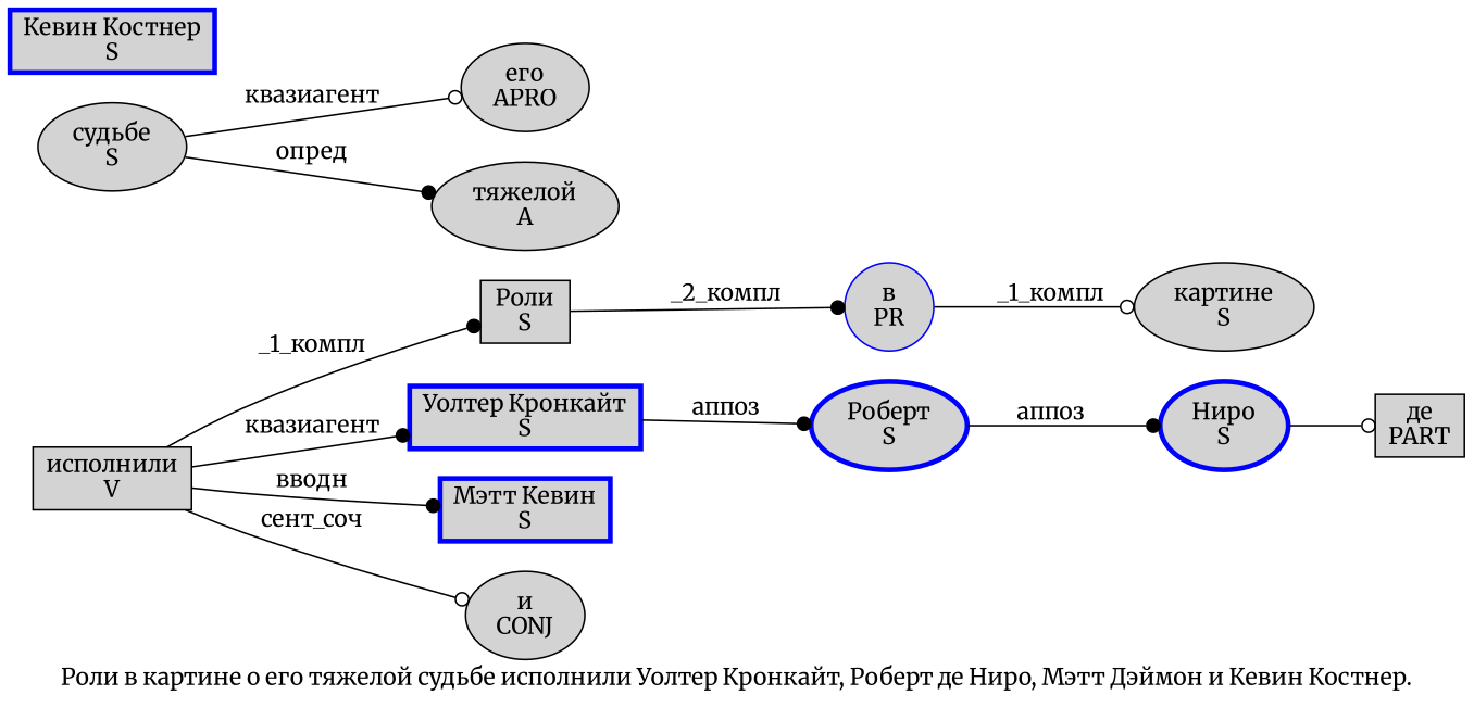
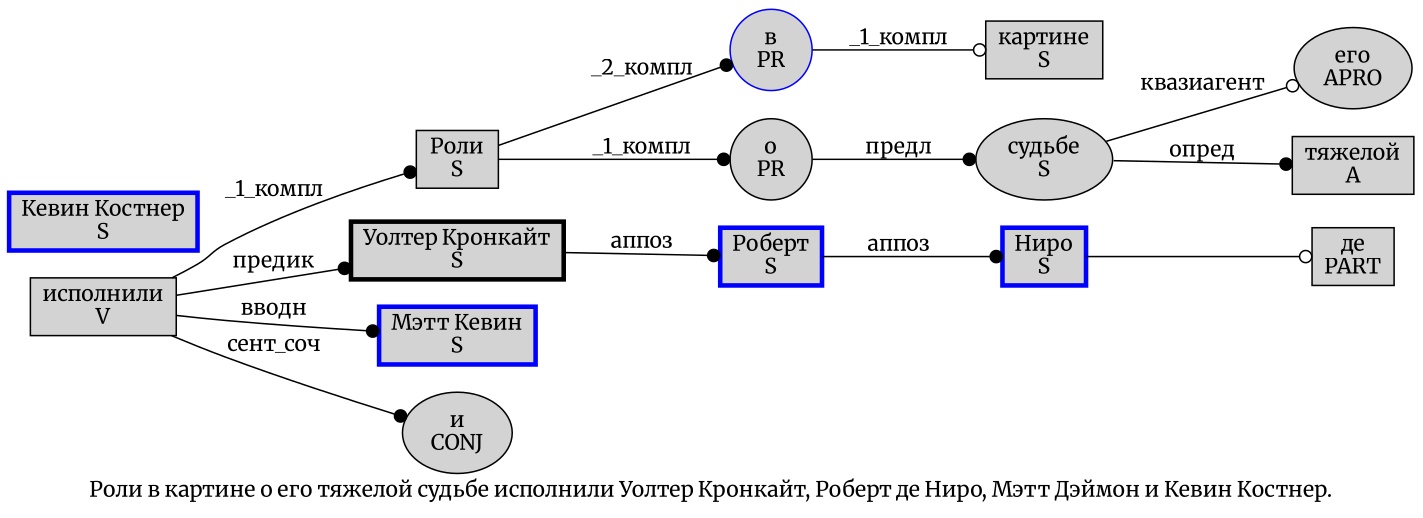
  digraph {
    fontname=Merriweather
    label="Роли в картине о его тяжелой судьбе исполнили Уолтер Кронкайт, Роберт де Ниро, Мэтт Дэймон и Кевин Костнер."
    rankdir=LR
    node [fillcolor=lightgray fontname=Merriweather penwidth=1 shape=box style=filled]
    edge [arrowhead=dot fontname=Merriweather]
    n1 [label="Роли\nS"]
    n2 [color=blue label="в\nPR" shape=ellipse]
-   n4 [label="картине\nS" shape=ellipse]
+   n3 [label="о\nPR" shape=ellipse]
+   n4 [label="картине\nS"]
    n5 [label="судьбе\nS" shape=ellipse]
    n6 [label="его\nAPRO" shape=ellipse]
-   n7 [label="тяжелой\nA" shape=ellipse]
+   n7 [label="тяжелой\nA"]
    n8 [label="исполнили\nV"]
-   n9 [color=blue label="Уолтер Кронкайт\nS" penwidth=3]
+   n9 [color=black label="Уолтер Кронкайт\nS" penwidth=3]
    n10 [color=blue label="Мэтт Кевин\nS" penwidth=3]
    n11 [label="и\nCONJ" shape=ellipse]
-   n12 [color=blue label="Роберт\nS" penwidth=3 shape=ellipse]
-   n13 [color=blue label="Ниро\nS" penwidth=3 shape=ellipse]
+   n12 [color=blue label="Роберт\nS" penwidth=3]
+   n13 [color=blue label="Ниро\nS" penwidth=3]
    n14 [label="де\nPART"]
    n15 [color=blue label="Кевин Костнер\nS" penwidth=3]
    n1 -> n2 [label="_2_компл"]
+   n1 -> n3 [label="_1_компл"]
    n2 -> n4 [arrowhead=odot label="_1_компл"]
+   n3 -> n5 [label="предл"]
    n5 -> n6 [arrowhead=odot label="квазиагент"]
    n5 -> n7 [label="опред"]
    n8 -> n1 [label="_1_компл"]
-   n8 -> n9 [label="квазиагент"]
+   n8 -> n9 [label="предик"]
    n8 -> n10 [label="вводн"]
-   n8 -> n11 [arrowhead=odot label="сент_соч"]
+   n8 -> n11 [label="сент_соч"]
    n9 -> n12 [label="аппоз"]
    n12 -> n13 [label="аппоз"]
    n13 -> n14 [arrowhead=odot]
  }
